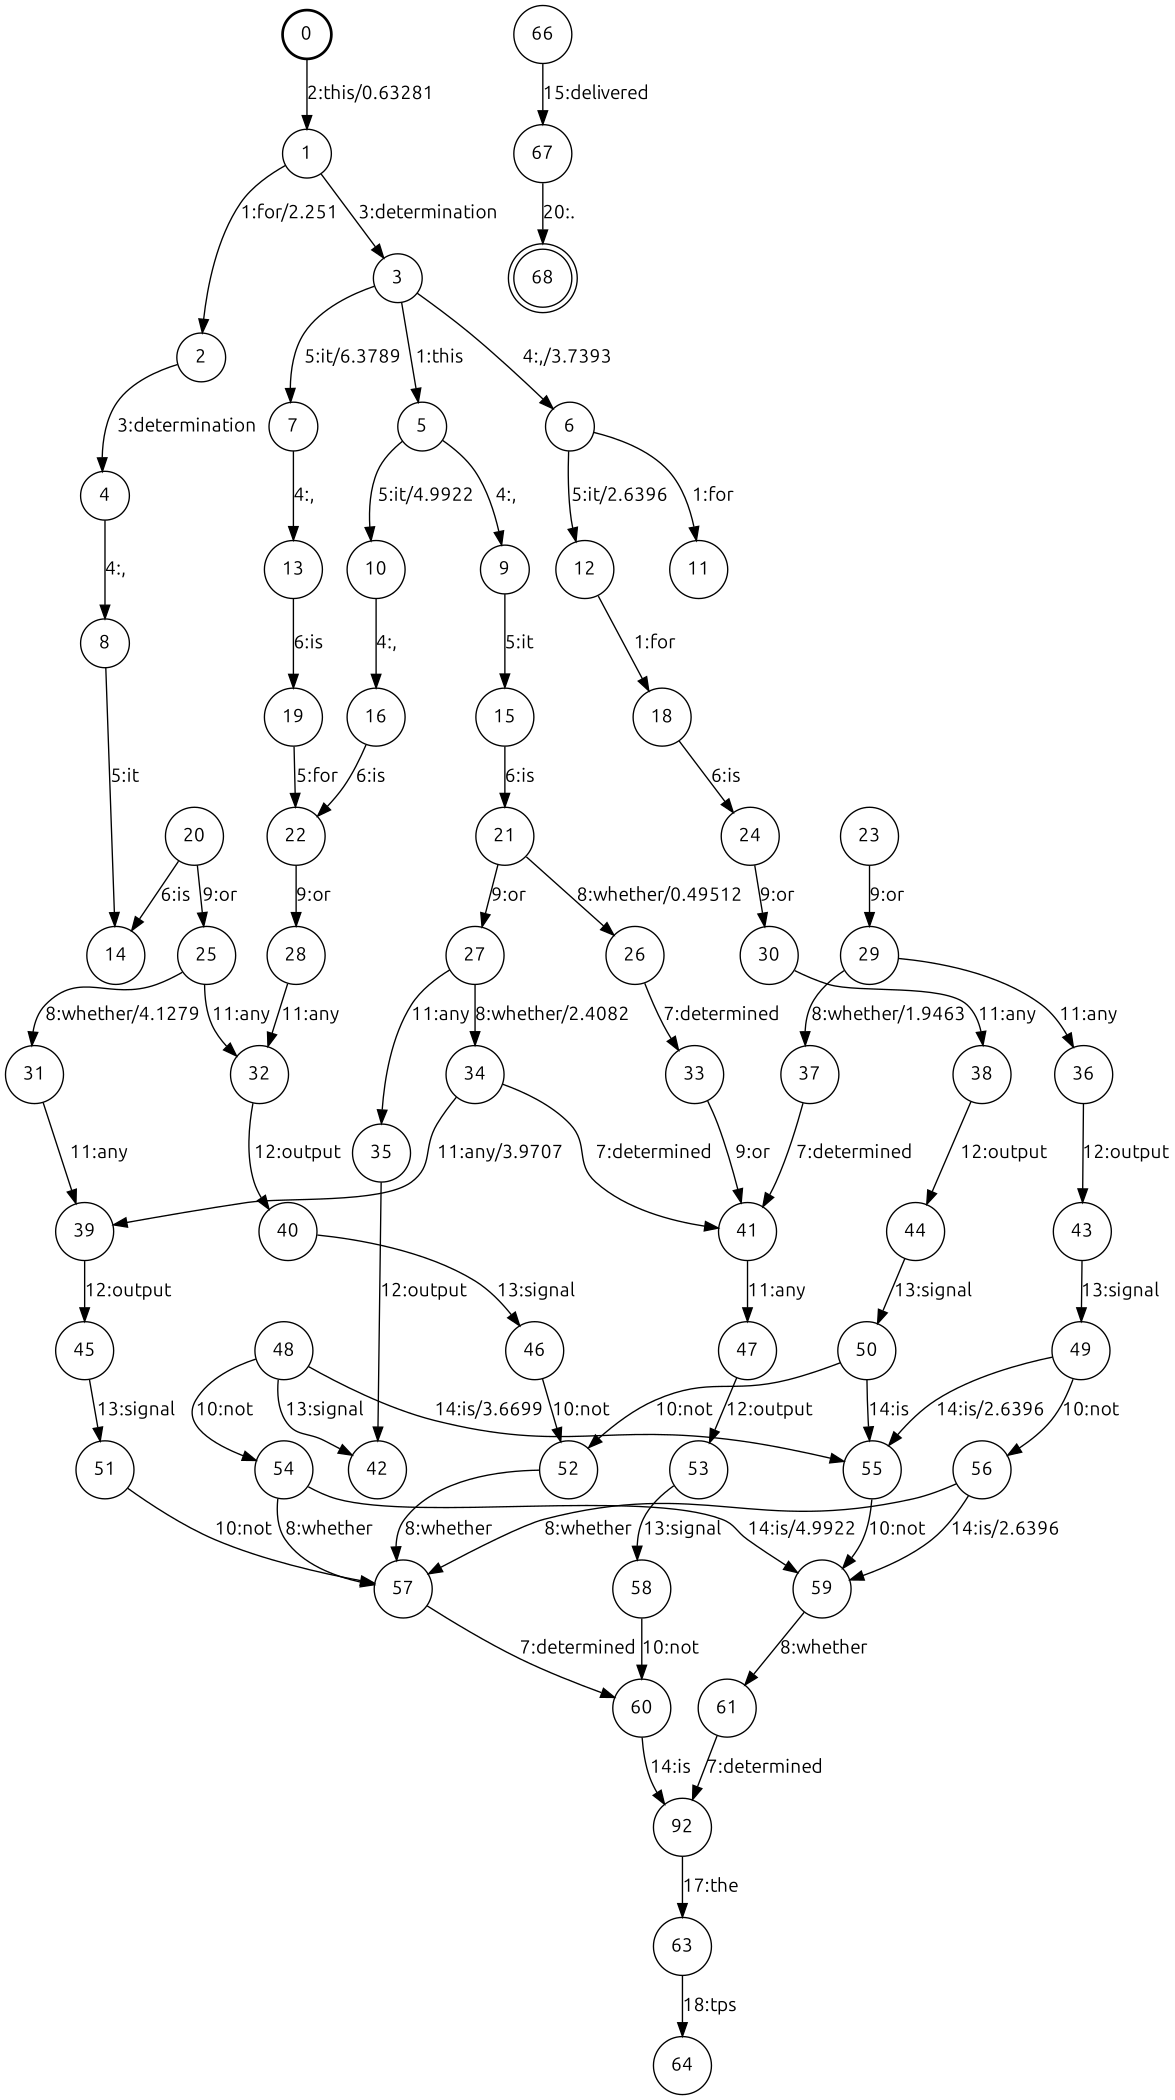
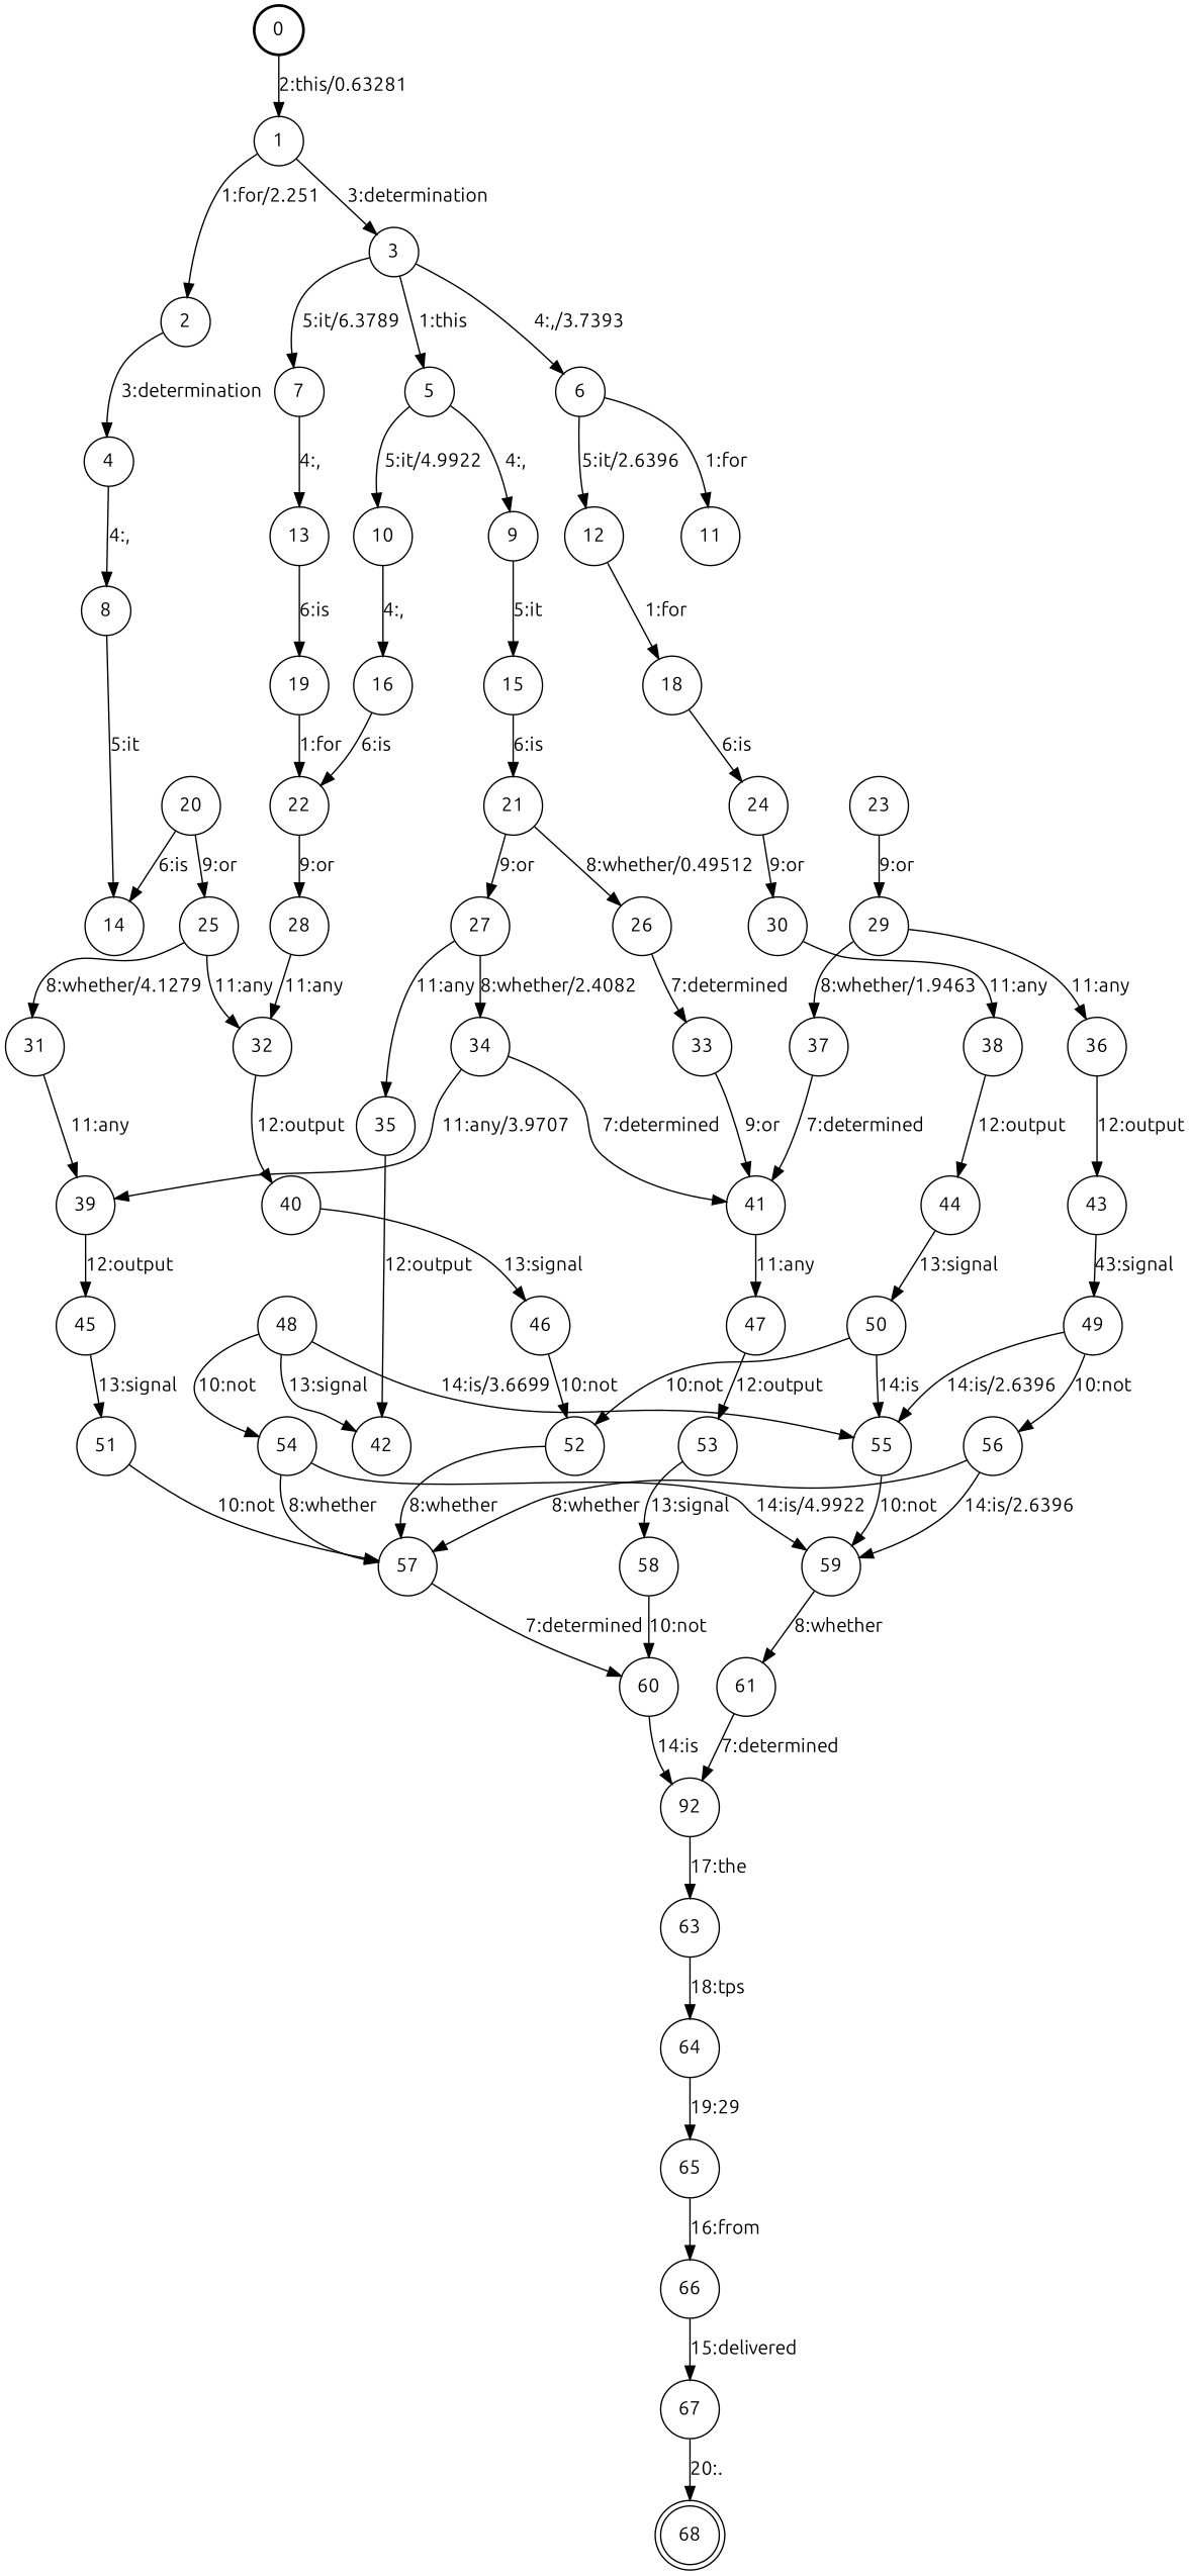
  digraph {
    fontname=Ubuntu
    nodesep=0.25
    rankdir=TB
    ranksep=0.4
    node [fontname=Ubuntu fontsize=14 shape=circle style=solid]
    edge [fontname=Ubuntu fontsize=14]
    n1 [label=0 style=bold]
    n2 [label=1]
    n3 [label=2]
    n4 [label=3]
    n5 [label=4]
    n6 [label=5]
    n7 [label=6]
    n8 [label=7]
    n9 [label=8]
    n10 [label=9]
    n11 [label=10]
    n12 [label=11]
    n13 [label=12]
    n14 [label=13]
    n15 [label=14]
    n16 [label=15]
    n17 [label=16]
    n18 [label=18]
    n19 [label=19]
    n20 [label=21]
    n21 [label=22]
    n22 [label=24]
    n23 [label=20]
    n24 [label=25]
    n25 [label=26]
    n26 [label=27]
    n27 [label=28]
    n28 [label=23]
    n29 [label=29]
    n30 [label=30]
    n31 [label=31]
    n32 [label=32]
    n33 [label=33]
    n34 [label=34]
    n35 [label=35]
    n36 [label=37]
    n37 [label=36]
    n38 [label=38]
    n39 [label=39]
    n40 [label=40]
    n41 [label=41]
    n42 [label=42]
    n43 [label=43]
    n44 [label=44]
    n45 [label=45]
    n46 [label=46]
    n47 [label=47]
    n48 [label=49]
    n49 [label=50]
    n50 [label=51]
    n51 [label=52]
    n52 [label=53]
    n53 [label=48]
    n54 [label=55]
    n55 [label=54]
    n56 [label=56]
    n57 [label=57]
    n58 [label=58]
    n59 [label=59]
    n60 [label=60]
    n61 [label=61]
    n62 [label=92]
    n63 [label=63]
    n64 [label=64]
+   n65 [label=65]
    n66 [label=66]
    n67 [label=67]
    n68 [label=68 shape=doublecircle]
    n1 -> n2 [label="2:this/0.63281"]
    n2 -> n3 [label="1:for/2.251"]
    n2 -> n4 [label="3:determination"]
    n3 -> n5 [label="3:determination"]
    n4 -> n6 [label="1:this"]
    n4 -> n7 [label="4:,/3.7393"]
    n4 -> n8 [label="5:it/6.3789"]
    n5 -> n9 [label="4:,"]
    n6 -> n10 [label="4:,"]
    n6 -> n11 [label="5:it/4.9922"]
    n7 -> n12 [label="1:for"]
    n7 -> n13 [label="5:it/2.6396"]
    n8 -> n14 [label="4:,"]
    n9 -> n15 [label="5:it"]
    n10 -> n16 [label="5:it"]
    n11 -> n17 [label="4:,"]
    n13 -> n18 [label="1:for"]
    n14 -> n19 [label="6:is"]
    n16 -> n20 [label="6:is"]
    n17 -> n21 [label="6:is"]
    n18 -> n22 [label="6:is"]
-   n19 -> n21 [label="5:for"]
+   n19 -> n21 [label="1:for"]
    n20 -> n25 [label="8:whether/0.49512"]
    n20 -> n26 [label="9:or"]
    n21 -> n27 [label="9:or"]
    n22 -> n30 [label="9:or"]
    n23 -> n15 [label="6:is"]
    n23 -> n24 [label="9:or"]
    n24 -> n31 [label="8:whether/4.1279"]
    n24 -> n32 [label="11:any"]
    n25 -> n33 [label="7:determined"]
    n26 -> n34 [label="8:whether/2.4082"]
    n26 -> n35 [label="11:any"]
    n27 -> n32 [label="11:any"]
    n28 -> n29 [label="9:or"]
    n29 -> n36 [label="8:whether/1.9463"]
    n29 -> n37 [label="11:any"]
    n30 -> n38 [label="11:any"]
    n31 -> n39 [label="11:any"]
    n32 -> n40 [label="12:output"]
    n33 -> n41 [label="9:or"]
    n34 -> n39 [label="11:any/3.9707"]
    n34 -> n41 [label="7:determined"]
    n35 -> n42 [label="12:output"]
    n36 -> n41 [label="7:determined"]
    n37 -> n43 [label="12:output"]
    n38 -> n44 [label="12:output"]
    n39 -> n45 [label="12:output"]
    n40 -> n46 [label="13:signal"]
    n41 -> n47 [label="11:any"]
-   n43 -> n48 [label="13:signal"]
+   n43 -> n48 [label="43:signal"]
    n44 -> n49 [label="13:signal"]
    n45 -> n50 [label="13:signal"]
    n46 -> n51 [label="10:not"]
    n47 -> n52 [label="12:output"]
    n48 -> n54 [label="14:is/2.6396"]
    n48 -> n56 [label="10:not"]
    n49 -> n51 [label="10:not"]
    n49 -> n54 [label="14:is"]
    n50 -> n57 [label="10:not"]
    n51 -> n57 [label="8:whether"]
    n52 -> n58 [label="13:signal"]
    n53 -> n42 [label="13:signal"]
    n53 -> n54 [label="14:is/3.6699"]
    n53 -> n55 [label="10:not"]
    n54 -> n59 [label="10:not"]
    n55 -> n57 [label="8:whether"]
    n55 -> n59 [label="14:is/4.9922"]
    n56 -> n57 [label="8:whether"]
    n56 -> n59 [label="14:is/2.6396"]
    n57 -> n60 [label="7:determined"]
    n58 -> n60 [label="10:not"]
    n59 -> n61 [label="8:whether"]
    n60 -> n62 [label="14:is"]
    n61 -> n62 [label="7:determined"]
    n62 -> n63 [label="17:the"]
    n63 -> n64 [label="18:tps"]
+   n64 -> n65 [label="19:29"]
+   n65 -> n66 [label="16:from"]
    n66 -> n67 [label="15:delivered"]
    n67 -> n68 [label="20:."]
  }
